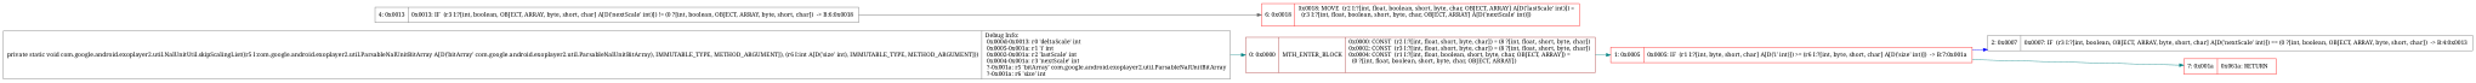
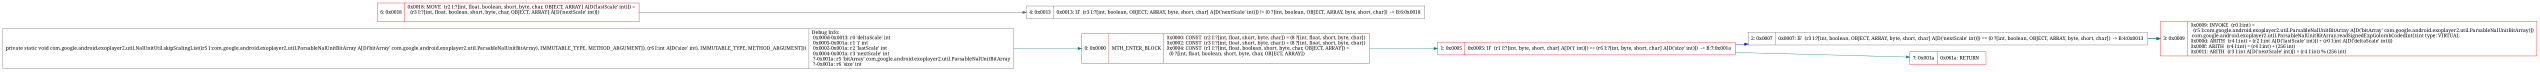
  digraph {
    fontname="Noto Serif"
    rankdir=LR
    node [color=red fontname="Noto Serif" shape=record]
    edge [color=teal fontname="Noto Serif" style=solid]
    n1 [color=brown label="{0\:\ 0x0000|MTH_ENTER_BLOCK\l|0x0000: CONST  (r2 I:?[int, float, short, byte, char]) = (8 ?[int, float, short, byte, char]) \l0x0002: CONST  (r3 I:?[int, float, short, byte, char]) = (8 ?[int, float, short, byte, char]) \l0x0004: CONST  (r1 I:?[int, float, boolean, short, byte, char, OBJECT, ARRAY]) = \l  (0 ?[int, float, boolean, short, byte, char, OBJECT, ARRAY])\l \l}"]
    n2 [label="{1\:\ 0x0005|0x0005: IF  (r1 I:?[int, byte, short, char] A[D('i' int)]) \>= (r6 I:?[int, byte, short, char] A[D('size' int)])  \-\> B:7:0x001a \l}"]
    n3 [color=gray40 label="{2\:\ 0x0007|0x0007: IF  (r3 I:?[int, boolean, OBJECT, ARRAY, byte, short, char] A[D('nextScale' int)]) == (0 ?[int, boolean, OBJECT, ARRAY, byte, short, char])  \-\> B:4:0x0013 \l}"]
    n4 [label="{7\:\ 0x001a|0x061a: RETURN   \l}"]
+   n5 [label="{3\:\ 0x0009|0x0009: INVOKE  (r0 I:int) = \l  (r5 I:com.google.android.exoplayer2.util.ParsableNalUnitBitArray A[D('bitArray' com.google.android.exoplayer2.util.ParsableNalUnitBitArray)])\l com.google.android.exoplayer2.util.ParsableNalUnitBitArray.readSignedExpGolombCodedInt():int type: VIRTUAL \l0x000d: ARITH  (r4 I:int) = (r2 I:int A[D('lastScale' int)]) + (r0 I:int A[D('deltaScale' int)]) \l0x000f: ARITH  (r4 I:int) = (r4 I:int) + (256 int) \l0x0011: ARITH  (r3 I:int A[D('nextScale' int)]) = (r4 I:int) % (256 int) \l}"]
    n6 [color=gray40 label="{4\:\ 0x0013|0x0013: IF  (r3 I:?[int, boolean, OBJECT, ARRAY, byte, short, char] A[D('nextScale' int)]) != (0 ?[int, boolean, OBJECT, ARRAY, byte, short, char])  \-\> B:6:0x0018 \l}"]
    n7 [label="{6\:\ 0x0018|0x0018: MOVE  (r2 I:?[int, float, boolean, short, byte, char, OBJECT, ARRAY] A[D('lastScale' int)]) = \l  (r3 I:?[int, float, boolean, short, byte, char, OBJECT, ARRAY] A[D('nextScale' int)])\l \l}"]
    n8 [color=gray40 label="{private static void com.google.android.exoplayer2.util.NalUnitUtil.skipScalingList((r5 I:com.google.android.exoplayer2.util.ParsableNalUnitBitArray A[D('bitArray' com.google.android.exoplayer2.util.ParsableNalUnitBitArray), IMMUTABLE_TYPE, METHOD_ARGUMENT]), (r6 I:int A[D('size' int), IMMUTABLE_TYPE, METHOD_ARGUMENT]))  | Debug Info:\l  0x000d\-0x0013: r0 'deltaScale' int\l  0x0005\-0x001a: r1 'i' int\l  0x0002\-0x001a: r2 'lastScale' int\l  0x0004\-0x001a: r3 'nextScale' int\l  ?\-0x001a: r5 'bitArray' com.google.android.exoplayer2.util.ParsableNalUnitBitArray\l  ?\-0x001a: r6 'size' int\l}"]
    n1 -> n2
    n2 -> n3 [color=blue]
    n2 -> n4
-   n6 -> n7 [color=gray40]
+   n3 -> n5 [style=bold]
+   n7 -> n6 [color=gray40]
    n8 -> n1
  }
